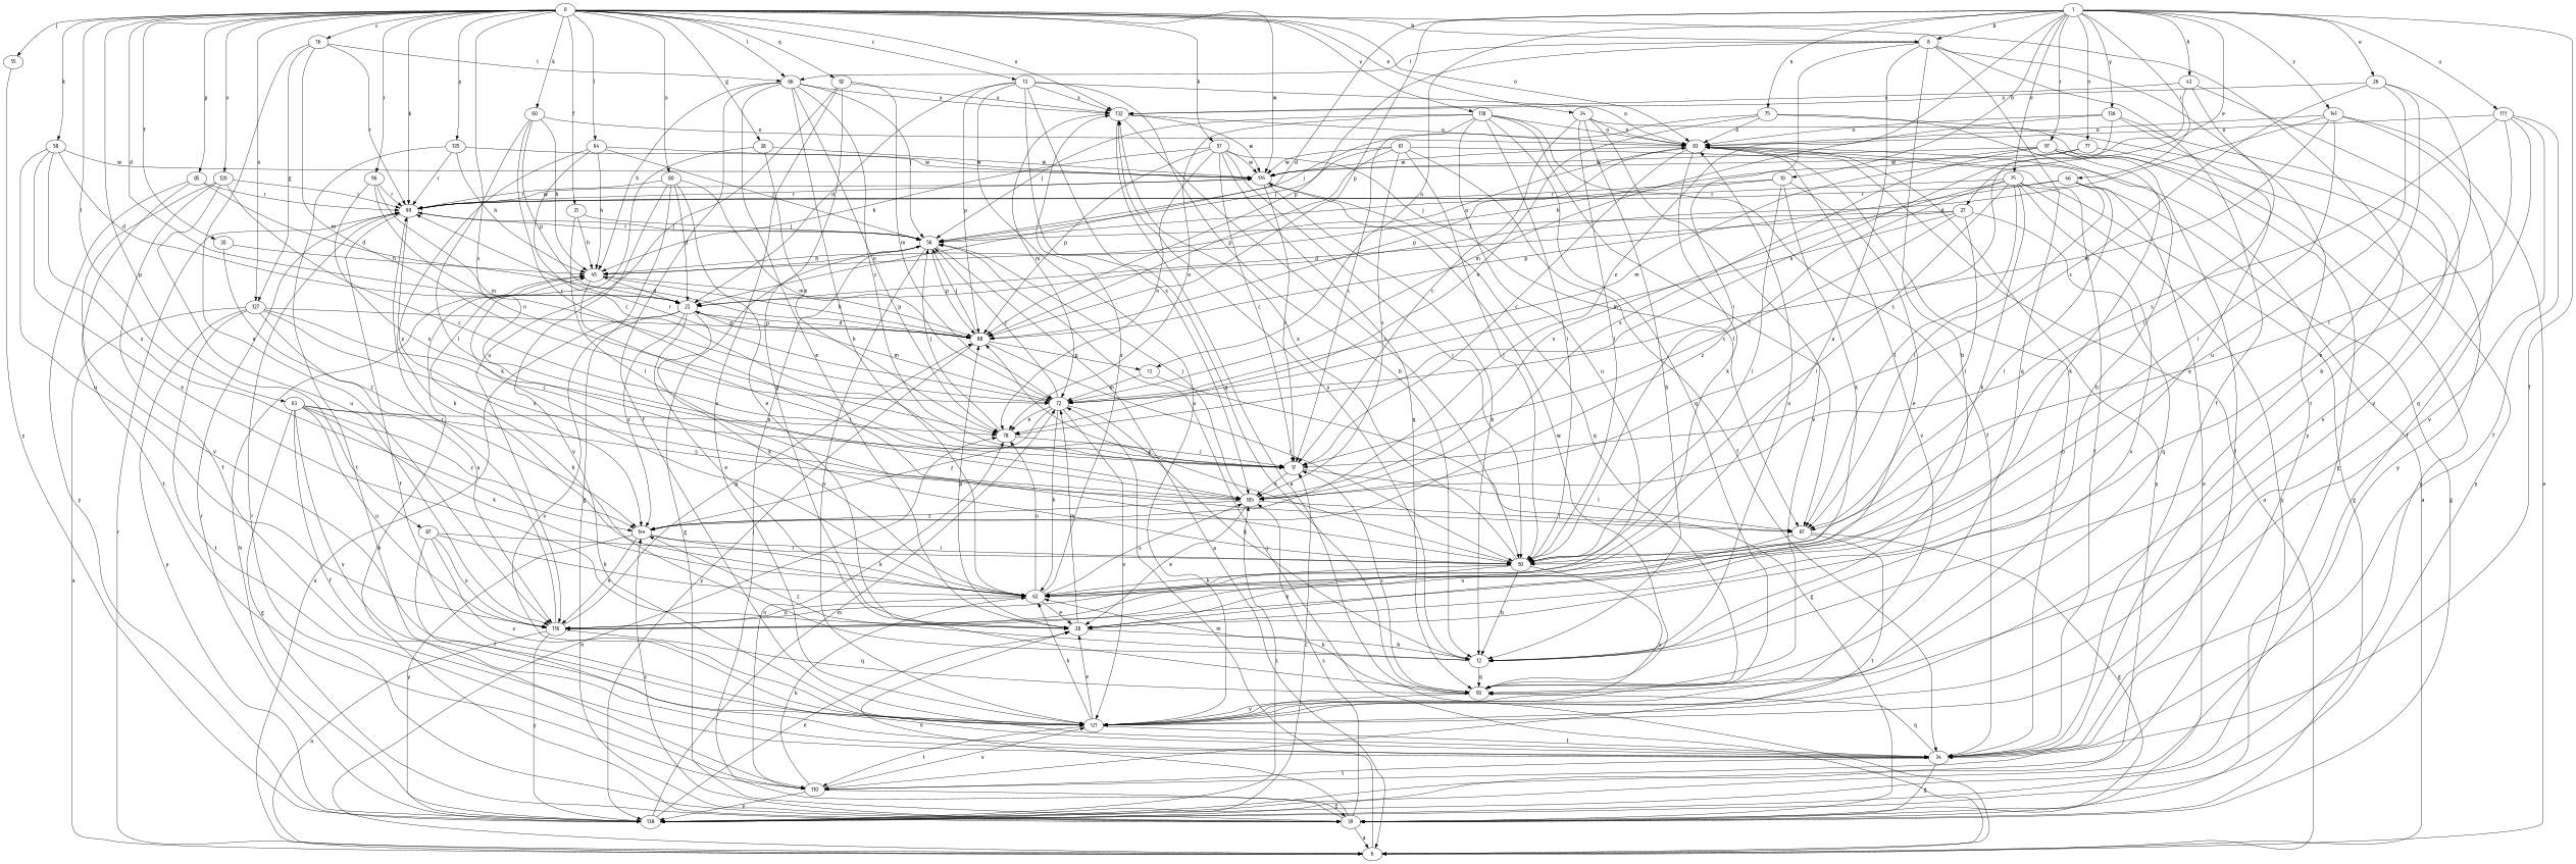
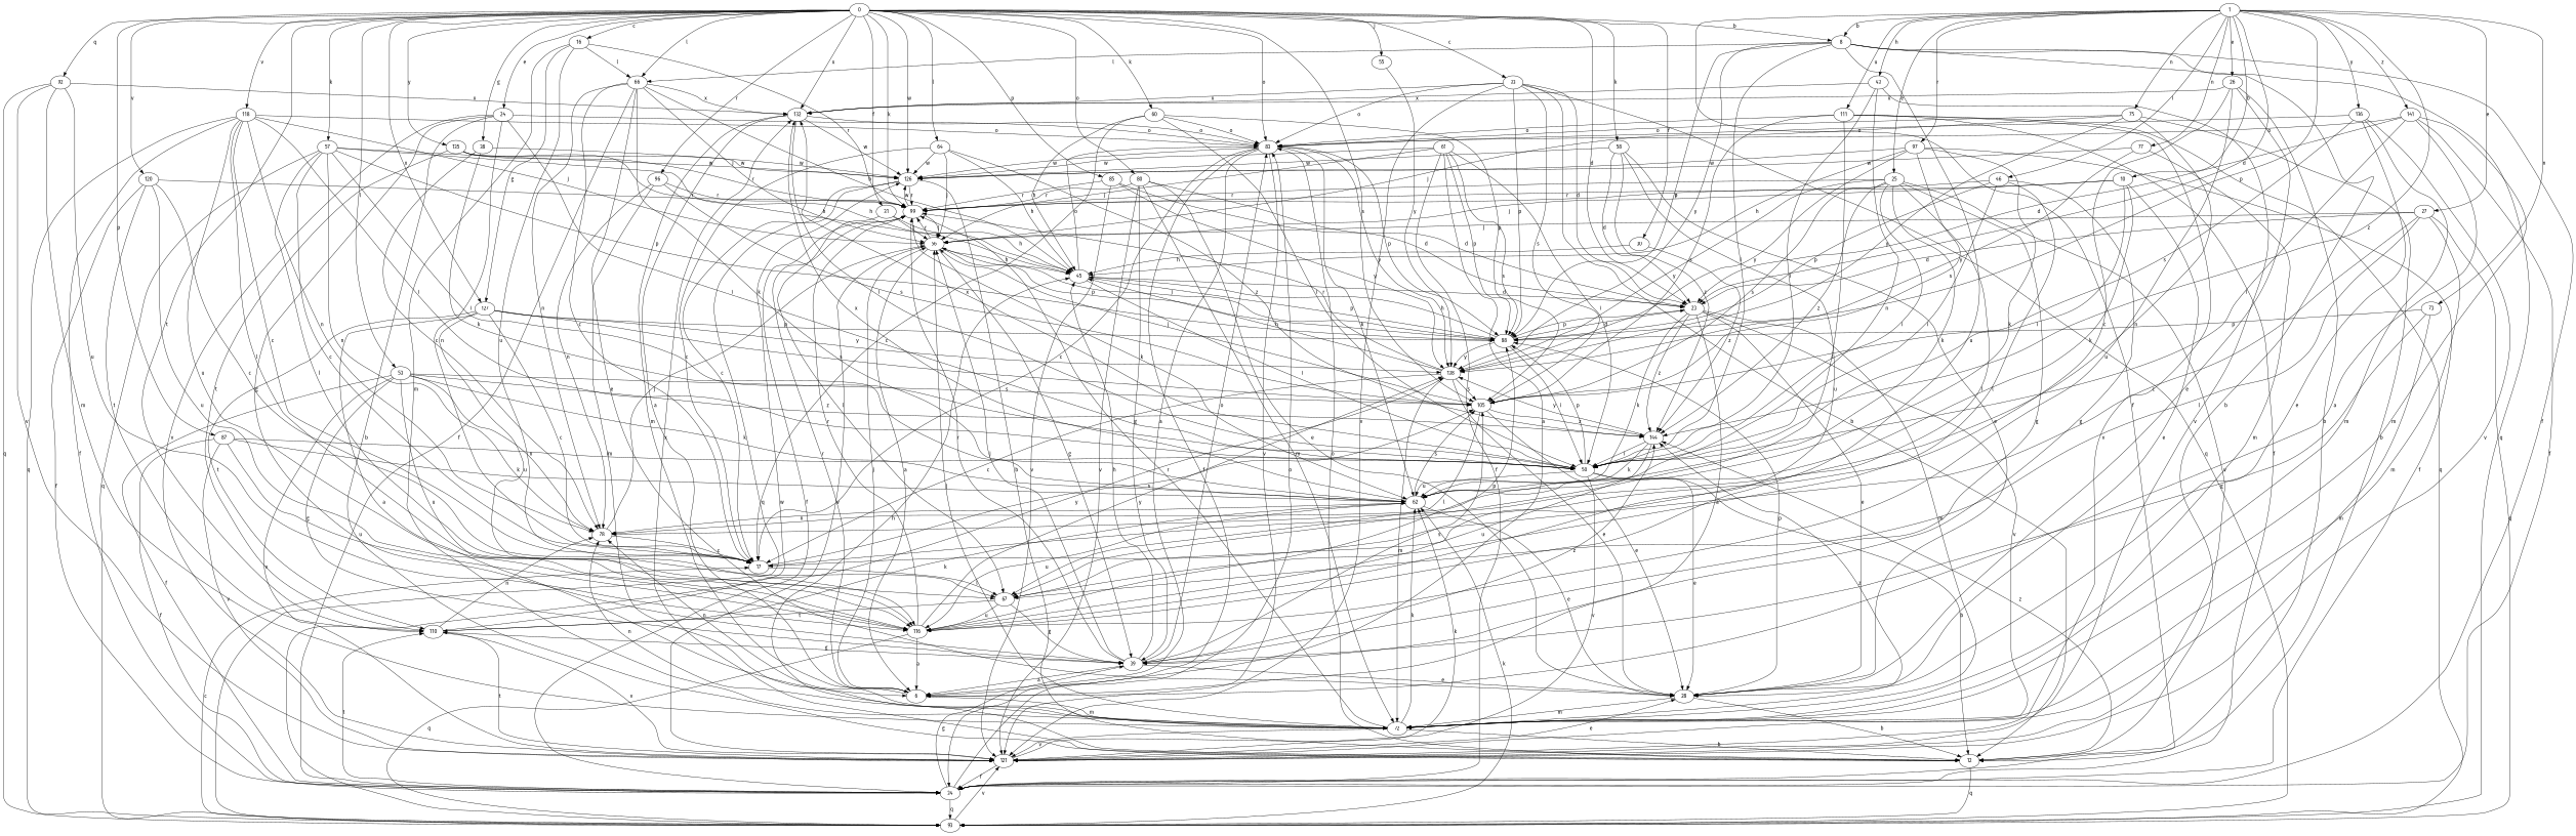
  strict digraph {
    fontname="Fira Sans"
    node [fontname="Fira Sans"]
    edge [fontname="Fira Sans"]
    0
    8
-   13
+   13 [label=33]
    16
    23
    24
    30
    31
    38
    55
    57
    58
    60
-   63
+   63 [label=53]
    64
    66
    80
    83
    85
    87
    92
    96
    105
    110
    118
    120
    126
    127
    132
    135
    99
    34
    88
    12
    50
    93
    116
    138
    121
    72
    144
    6
    28
    62
    17
    39
    45
    56
    67
    78
    61
    1
    10
    25
    26
    27
    43
    46
    73
    75
    77
    97
    111
    136
    141
    0 -> 8 [label=b]
    0 -> 13 [label=c]
    0 -> 16 [label=c]
    0 -> 23 [label=d]
    0 -> 24 [label=e]
    0 -> 30 [label=f]
    0 -> 31 [label=f]
    0 -> 38 [label=g]
    0 -> 55 [label=j]
    0 -> 57 [label=k]
    0 -> 58 [label=k]
    0 -> 60 [label=k]
    0 -> 63 [label=l]
    0 -> 64 [label=l]
    0 -> 66 [label=l]
    0 -> 80 [label=o]
    0 -> 83 [label=o]
    0 -> 85 [label=p]
    0 -> 87 [label=p]
    0 -> 92 [label=q]
    0 -> 96 [label=r]
    0 -> 105 [label=s]
    0 -> 110 [label=t]
    0 -> 118 [label=v]
    0 -> 120 [label=v]
    0 -> 126 [label=w]
    0 -> 127 [label=x]
    0 -> 132 [label=x]
    0 -> 135 [label=y]
    0 -> 99 [label=k]
    8 -> 66 [label=l]
    8 -> 34 [label=f]
    8 -> 88 [label=p]
    8 -> 12 [label=b]
    8 -> 50 [label=i]
    8 -> 93 [label=q]
    8 -> 116 [label=u]
    8 -> 138 [label=y]
    13 -> 23 [label=d]
    13 -> 83 [label=o]
    13 -> 105 [label=s]
    13 -> 132 [label=x]
    13 -> 88 [label=p]
    13 -> 12 [label=b]
    13 -> 93 [label=q]
    13 -> 121 [label=v]
    16 -> 66 [label=l]
    16 -> 127 [label=g]
    16 -> 99 [label=r]
    16 -> 116 [label=u]
    16 -> 72 [label=m]
    23 -> 88 [label=p]
    23 -> 121 [label=v]
    23 -> 72 [label=m]
    23 -> 144 [label=z]
    23 -> 6 [label=a]
    23 -> 28 [label=e]
    23 -> 62 [label=k]
    24 -> 83 [label=o]
    24 -> 12 [label=b]
    24 -> 50 [label=i]
    24 -> 121 [label=v]
    24 -> 17 [label=c]
    24 -> 39 [label=g]
    30 -> 144 [label=z]
    30 -> 45 [label=h]
    31 -> 45 [label=h]
    31 -> 56 [label=j]
    31 -> 67 [label=l]
    38 -> 126 [label=w]
    38 -> 62 [label=k]
    38 -> 78 [label=n]
    55 -> 138 [label=y]
    57 -> 126 [label=w]
    57 -> 88 [label=p]
    57 -> 50 [label=i]
    57 -> 93 [label=q]
    57 -> 17 [label=c]
    57 -> 45 [label=h]
    57 -> 67 [label=l]
    57 -> 78 [label=n]
    58 -> 23 [label=d]
    58 -> 126 [label=w]
    58 -> 116 [label=u]
    58 -> 144 [label=z]
    58 -> 28 [label=e]
    60 -> 83 [label=o]
    60 -> 88 [label=p]
    60 -> 50 [label=i]
    60 -> 17 [label=c]
    60 -> 45 [label=h]
    63 -> 105 [label=s]
    63 -> 34 [label=f]
    63 -> 116 [label=u]
    63 -> 121 [label=v]
    63 -> 144 [label=z]
    63 -> 62 [label=k]
    63 -> 39 [label=g]
    63 -> 78 [label=n]
    64 -> 126 [label=w]
    64 -> 144 [label=z]
    64 -> 17 [label=c]
    64 -> 45 [label=h]
    64 -> 56 [label=j]
    66 -> 132 [label=x]
    66 -> 34 [label=f]
    66 -> 28 [label=e]
    66 -> 62 [label=k]
    66 -> 17 [label=c]
    66 -> 45 [label=h]
    66 -> 56 [label=j]
    66 -> 78 [label=n]
    80 -> 23 [label=d]
    80 -> 99 [label=r]
    80 -> 121 [label=v]
    80 -> 72 [label=m]
    80 -> 28 [label=e]
    80 -> 39 [label=g]
    83 -> 126 [label=w]
    83 -> 34 [label=f]
    83 -> 88 [label=p]
    83 -> 138 [label=y]
    83 -> 121 [label=v]
    83 -> 6 [label=a]
    83 -> 62 [label=k]
    83 -> 17 [label=c]
    85 -> 23 [label=d]
    85 -> 99 [label=r]
    85 -> 138 [label=y]
    85 -> 121 [label=v]
    87 -> 34 [label=f]
    87 -> 50 [label=i]
    87 -> 116 [label=u]
    87 -> 121 [label=v]
    87 -> 62 [label=k]
    92 -> 132 [label=x]
    92 -> 93 [label=q]
    92 -> 116 [label=u]
    92 -> 121 [label=v]
    92 -> 72 [label=m]
    96 -> 105 [label=s]
    96 -> 99 [label=r]
    96 -> 72 [label=m]
    96 -> 78 [label=n]
    105 -> 144 [label=z]
    105 -> 28 [label=e]
    105 -> 56 [label=j]
    105 -> 67 [label=l]
    110 -> 138 [label=y]
    110 -> 121 [label=v]
    110 -> 62 [label=k]
    110 -> 39 [label=g]
    110 -> 78 [label=n]
    118 -> 83 [label=o]
    118 -> 34 [label=f]
    118 -> 50 [label=i]
    118 -> 93 [label=q]
    118 -> 116 [label=u]
    118 -> 17 [label=c]
    118 -> 56 [label=j]
    118 -> 67 [label=l]
    118 -> 78 [label=n]
    120 -> 110 [label=t]
    120 -> 99 [label=r]
    120 -> 34 [label=f]
    120 -> 116 [label=u]
    120 -> 17 [label=c]
    126 -> 99 [label=r]
    126 -> 12 [label=b]
    126 -> 93 [label=q]
    126 -> 17 [label=c]
    127 -> 105 [label=s]
    127 -> 110 [label=t]
    127 -> 88 [label=p]
    127 -> 116 [label=u]
    127 -> 138 [label=y]
    127 -> 6 [label=a]
    127 -> 17 [label=c]
    132 -> 83 [label=o]
    132 -> 126 [label=w]
    132 -> 50 [label=i]
    132 -> 72 [label=m]
    132 -> 6 [label=a]
    135 -> 110 [label=t]
    135 -> 126 [label=w]
    135 -> 99 [label=r]
    135 -> 45 [label=h]
    99 -> 126 [label=w]
    99 -> 34 [label=f]
    99 -> 62 [label=k]
    99 -> 56 [label=j]
    34 -> 83 [label=o]
    34 -> 110 [label=t]
    34 -> 93 [label=q]
    34 -> 39 [label=g]
    88 -> 23 [label=d]
    88 -> 50 [label=i]
    88 -> 138 [label=y]
    88 -> 45 [label=h]
    88 -> 56 [label=j]
    12 -> 83 [label=o]
    12 -> 132 [label=x]
    12 -> 93 [label=q]
    12 -> 144 [label=z]
    12 -> 45 [label=h]
    50 -> 132 [label=x]
    50 -> 88 [label=p]
    50 -> 12 [label=b]
    50 -> 121 [label=v]
    50 -> 28 [label=e]
-   50 -> 62 [label=k]
+   50 -> 62 [label=u]
    93 -> 126 [label=w]
    93 -> 121 [label=v]
    93 -> 62 [label=k]
    93 -> 17 [label=c]
    116 -> 99 [label=r]
    116 -> 88 [label=p]
    116 -> 93 [label=q]
    116 -> 138 [label=y]
    116 -> 6 [label=a]
    138 -> 105 [label=s]
    138 -> 99 [label=r]
    138 -> 72 [label=m]
    138 -> 28 [label=e]
    138 -> 17 [label=c]
    138 -> 45 [label=h]
    121 -> 110 [label=t]
    121 -> 34 [label=f]
    121 -> 28 [label=e]
    121 -> 62 [label=k]
    72 -> 99 [label=r]
    72 -> 12 [label=b]
    72 -> 121 [label=v]
    72 -> 144 [label=z]
    72 -> 62 [label=k]
    72 -> 56 [label=j]
    72 -> 78 [label=n]
    144 -> 50 [label=i]
    144 -> 116 [label=u]
    144 -> 138 [label=y]
    144 -> 62 [label=k]
    6 -> 99 [label=r]
    6 -> 72 [label=m]
    6 -> 56 [label=j]
    6 -> 78 [label=n]
    28 -> 88 [label=p]
    28 -> 12 [label=b]
    28 -> 72 [label=m]
    62 -> 105 [label=s]
    62 -> 132 [label=x]
    62 -> 116 [label=u]
    62 -> 28 [label=e]
    62 -> 78 [label=n]
    17 -> 105 [label=s]
    17 -> 67 [label=l]
    39 -> 83 [label=o]
    39 -> 105 [label=s]
    39 -> 99 [label=r]
    39 -> 144 [label=z]
    39 -> 6 [label=a]
    39 -> 28 [label=e]
    39 -> 45 [label=h]
    39 -> 56 [label=j]
    45 -> 23 [label=d]
    45 -> 83 [label=o]
    45 -> 88 [label=p]
    45 -> 50 [label=i]
    56 -> 99 [label=r]
    56 -> 88 [label=p]
    56 -> 121 [label=v]
    56 -> 6 [label=a]
    56 -> 39 [label=g]
    56 -> 45 [label=h]
    67 -> 110 [label=t]
    67 -> 116 [label=u]
    67 -> 39 [label=g]
    78 -> 17 [label=c]
    78 -> 56 [label=j]
    61 -> 105 [label=s]
    61 -> 126 [label=w]
    61 -> 34 [label=f]
    61 -> 88 [label=p]
    61 -> 50 [label=i]
    61 -> 6 [label=a]
    61 -> 56 [label=j]
    1 -> 8 [label=b]
    1 -> 23 [label=d]
    1 -> 34 [label=f]
    1 -> 88 [label=p]
    1 -> 144 [label=z]
    1 -> 10 [label=b]
    1 -> 25 [label=e]
    1 -> 26 [label=e]
    1 -> 27 [label=e]
    1 -> 43 [label=h]
    1 -> 46 [label=i]
    1 -> 73 [label=n]
    1 -> 75 [label=n]
    1 -> 77 [label=n]
    1 -> 97 [label=r]
    1 -> 111 [label=u]
    1 -> 136 [label=y]
    1 -> 141 [label=z]
    10 -> 99 [label=r]
    10 -> 50 [label=i]
    10 -> 28 [label=e]
    10 -> 62 [label=k]
    10 -> 56 [label=j]
    25 -> 105 [label=s]
    25 -> 99 [label=r]
    25 -> 50 [label=i]
    25 -> 138 [label=y]
    25 -> 121 [label=v]
    25 -> 144 [label=z]
    25 -> 62 [label=k]
    25 -> 39 [label=g]
    25 -> 67 [label=l]
    26 -> 132 [label=x]
    26 -> 12 [label=b]
    26 -> 116 [label=u]
    26 -> 28 [label=e]
    26 -> 17 [label=c]
    27 -> 23 [label=d]
    27 -> 93 [label=q]
    27 -> 72 [label=m]
    27 -> 17 [label=c]
    27 -> 56 [label=j]
    27 -> 67 [label=l]
    43 -> 132 [label=x]
    43 -> 50 [label=i]
    43 -> 121 [label=v]
    43 -> 78 [label=n]
    46 -> 99 [label=r]
    46 -> 88 [label=p]
    46 -> 50 [label=i]
    46 -> 39 [label=g]
    46 -> 67 [label=l]
-   88 -> 73 [label=p]
+   73 -> 88 [label=p]
    73 -> 72 [label=m]
    73 -> 39 [label=g]
    75 -> 83 [label=o]
    75 -> 12 [label=b]
    75 -> 138 [label=y]
    75 -> 56 [label=j]
    75 -> 78 [label=n]
    77 -> 126 [label=w]
    77 -> 138 [label=y]
    77 -> 72 [label=m]
    97 -> 105 [label=s]
    97 -> 126 [label=w]
    97 -> 34 [label=f]
    97 -> 138 [label=y]
    97 -> 62 [label=k]
    97 -> 45 [label=h]
    111 -> 83 [label=o]
    111 -> 105 [label=s]
    111 -> 34 [label=f]
    111 -> 93 [label=q]
    111 -> 121 [label=v]
    111 -> 67 [label=l]
    136 -> 83 [label=o]
    136 -> 105 [label=s]
    136 -> 121 [label=v]
    136 -> 72 [label=m]
    136 -> 28 [label=e]
    141 -> 23 [label=d]
    141 -> 83 [label=o]
    141 -> 34 [label=f]
    141 -> 50 [label=i]
    141 -> 72 [label=m]
    141 -> 6 [label=a]
  }
